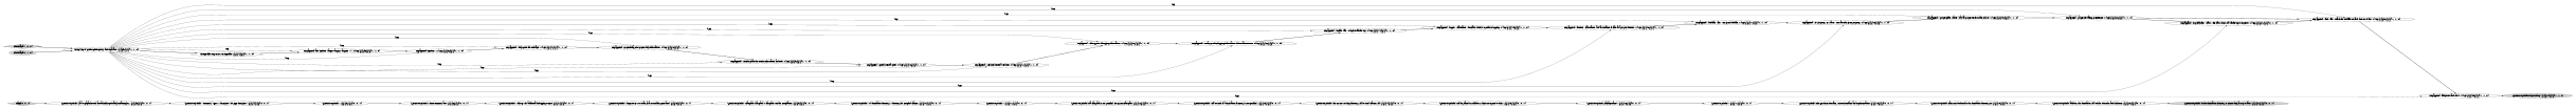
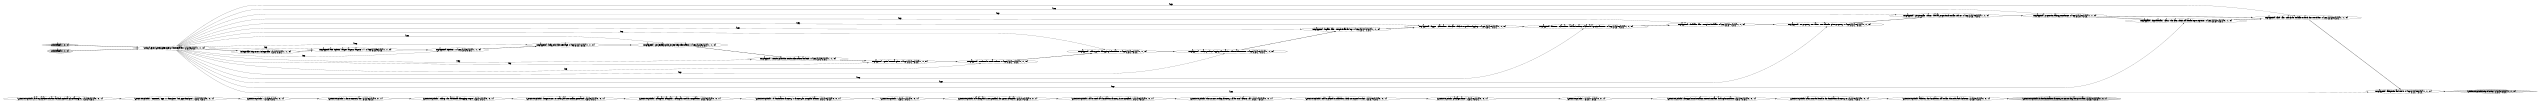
  digraph {
    rankdir=LR
    node [fillcolor=white shape=ellipse style=filled]
    edge [style=bold]
    n1 [label="System.out.println(\"package name).\")@@@16@@@['0', '0', '1']"]
    n2 [label="System.out.println(\"\")@@@17@@@['0', '0', '1']"]
    n3 [label="System.out.println(\"The EJB home interface, remote interface, and implementation\")@@@18@@@['0', '0', '1']"]
    n4 [label="System.out.println(\" (OPTIONS( (EJB 1.1 descriptor( (iAS EJB descriptor(\")@@@4@@@['0', '0', '1']"]
    n5 [label="System.out.println(\"\")@@@5@@@['0', '0', '1']"]
    n6 [label="System.out.println(\"Where OPTIONS are:\")@@@6@@@['0', '0', '1']"]
    n7 [label="System.out.println(\"still be placed in subfolders which correspond to their\")@@@15@@@['0', '0', '1']"]
    n8 [label="msg.append(\" -logfile <file> use given file for log\" + lSep)@@@14@@@['1', '1', '0']"]
    n9 [label="msg.append(\" -logger <classname> the class which is to perform logging\" + lSep)@@@15@@@['1', '1', '0']"]
    n10 [label="msg.append(\" -listener <classname> add an instance of class as a project listener\" + lSep)@@@16@@@['1', '1', '0']"]
    n11 [label="System.out.println(\" -debug -- for additional debugging output\")@@@7@@@['0', '0', '1']"]
    n12 [label="msg.append(\" -inputhandler <class> the class which will handle input requests\" + lSep)@@@21@@@['0', '1', '0']"]
    n13 [label="msg.append(\" -find <file> search for buildfile towards the root of the\" + lSep)@@@22@@@['1', '1', '0']"]
    n14 [label="msg.append(\" filesystem and use it\" + lSep)@@@23@@@['1', '1', '0']"]
    n15 [label="System.out.println(\"class must be found in the destination directory. In\")@@@19@@@['0', '0', '1']"]
-   n16 [fillcolor=lightgray label="System.out.println(msg.toString())@@@24@@@['1', '1', '0']"]
+   n16 [fillcolor=lightgray label="System.out.println(msg.toString())@@@24@@@['1', '1', '0']" shape=diamond]
    n17 [label="msg.append(\"ant (options( (target (target2 (target3( ...((\" + lSep)@@@5@@@['1', '1', '0']"]
    n18 [label="msg.append(\"Options: \" + lSep)@@@6@@@['1', '1', '0']"]
    n19 [label="msg.append(\" -help print this message\" + lSep)@@@7@@@['1', '1', '0']"]
    n20 [label="System.out.println(\"addition, the destination will look for the stubs and skeletons\")@@@20@@@['0', '0', '1']"]
    n21 [fillcolor=lightgray label="System.out.println(\"in the destination directory to ensure they are up to date.\")@@@21@@@['0', '0', '1']"]
    n22 [label="msg.append(\" -projecthelp print project help information\" + lSep)@@@8@@@['1', '1', '0']"]
    n23 [label="System.out.println(\" -d (destination directory( -- directory for compiled classes\")@@@10@@@['0', '0', '1']"]
    n24 [label="System.out.println(\"\")@@@11@@@['0', '0', '1']"]
    n25 [label="System.out.println(\"If a classpath is not specified, the system classpath\")@@@12@@@['0', '0', '1']"]
    n26 [label="String lSep = System.getProperty(\"line.separator\")@@@3@@@['1', '1', '0']"]
    n27 [label="msg.append(\" -debug print debugging information\" + lSep)@@@12@@@['1', '1', '0']"]
    n28 [label="StringBuffer msg = new StringBuffer()@@@4@@@['1', '1', '0']"]
    n29 [label="msg.append(\" -version print the version information and exit\" + lSep)@@@9@@@['1', '1', '0']"]
    n30 [label="msg.append(\" -buildfile <file> use given buildfile\" + lSep)@@@17@@@['1', '1', '0']"]
    n31 [label="msg.append(\" -D<property>=<value> use value for given property\" + lSep)@@@18@@@['1', '1', '0']"]
    n32 [label="msg.append(\" -verbose be extra verbose\" + lSep)@@@11@@@['1', '1', '0']"]
    n33 [label="msg.append(\" -propertyfile <name> load all properties from file with -D\" + lSep)@@@19@@@['1', '1', '0']"]
    n34 [label="msg.append(\" -quiet be extra quiet\" + lSep)@@@10@@@['1', '1', '0']"]
    n35 [label="msg.append(\" properties taking precedence\" + lSep)@@@20@@@['1', '1', '0']"]
    n36 [label="msg.append(\" -emacs produce logging information without adornments\" + lSep)@@@13@@@['1', '1', '0']"]
    n37 [label="System.out.println(\" -keepsource -- to retain Java source files generated\")@@@8@@@['0', '0', '1']"]
    n38 [fillcolor=lightgray label="printUsage['1', '0', '0']" shape=diamond]
    n39 [label="System.out.println(\"will be used. If a destination directory is not specified,\")@@@13@@@['0', '0', '1']"]
    n40 [label="System.out.println(\"the current working directory will be used (classes will\")@@@14@@@['0', '0', '1']"]
    n41 [label="System.out.println(\"java org.apache.tools.ant.taskdefs.optional.ejb.IPlanetEjbc \\\")@@@3@@@['0', '0', '1']"]
    n42 [label="System.out.println(\" -classpath (classpath( -- classpath used for compilation\")@@@9@@@['0', '0', '1']"]
-   n43 [fillcolor=lightgray label="usage['0', '0', '1']" shape=diamond]
    n44 [fillcolor=lightgray label="printUsage['0', '1', '0']"]
    n1 -> n2
    n2 -> n3
    n3 -> n15
    n4 -> n5
    n5 -> n6
    n6 -> n11
    n7 -> n1
    n8 -> n9
    n9 -> n10
    n10 -> n30
    n11 -> n37
    n12 -> n13
    n13 -> n14
    n14 -> n16
    n15 -> n20
    n17 -> n18
    n18 -> n19
    n19 -> n22
    n20 -> n21
    n22 -> n29
    n23 -> n24
    n24 -> n25
    n25 -> n39
    n26 -> n8 [label=lSep style=solid]
    n26 -> n9 [label=lSep style=solid]
    n26 -> n10 [label=lSep style=solid]
    n26 -> n12 [label=lSep style=solid]
    n26 -> n13 [label=lSep style=solid]
    n26 -> n14 [label=lSep style=solid]
    n26 -> n17 [label=lSep style=solid]
    n26 -> n18 [label=lSep style=solid]
    n26 -> n19 [label=lSep style=solid]
    n26 -> n22 [label=lSep style=solid]
    n26 -> n27 [label=lSep style=solid]
    n26 -> n28
    n26 -> n29 [label=lSep style=solid]
    n26 -> n30 [label=lSep style=solid]
    n26 -> n31 [label=lSep style=solid]
    n26 -> n32 [label=lSep style=solid]
    n26 -> n33 [label=lSep style=solid]
    n26 -> n34 [label=lSep style=solid]
    n26 -> n35 [label=lSep style=solid]
    n26 -> n36 [label=lSep style=solid]
    n27 -> n36
    n28 -> n17
    n29 -> n34
    n30 -> n31
    n31 -> n33
    n32 -> n27
    n33 -> n35
    n34 -> n32
    n35 -> n12
    n35 -> n13
    n36 -> n8
    n37 -> n42
    n38 -> n26
    n39 -> n40
    n40 -> n7
    n41 -> n4
    n42 -> n23
-   n43 -> n41
    n44 -> n26
  }
